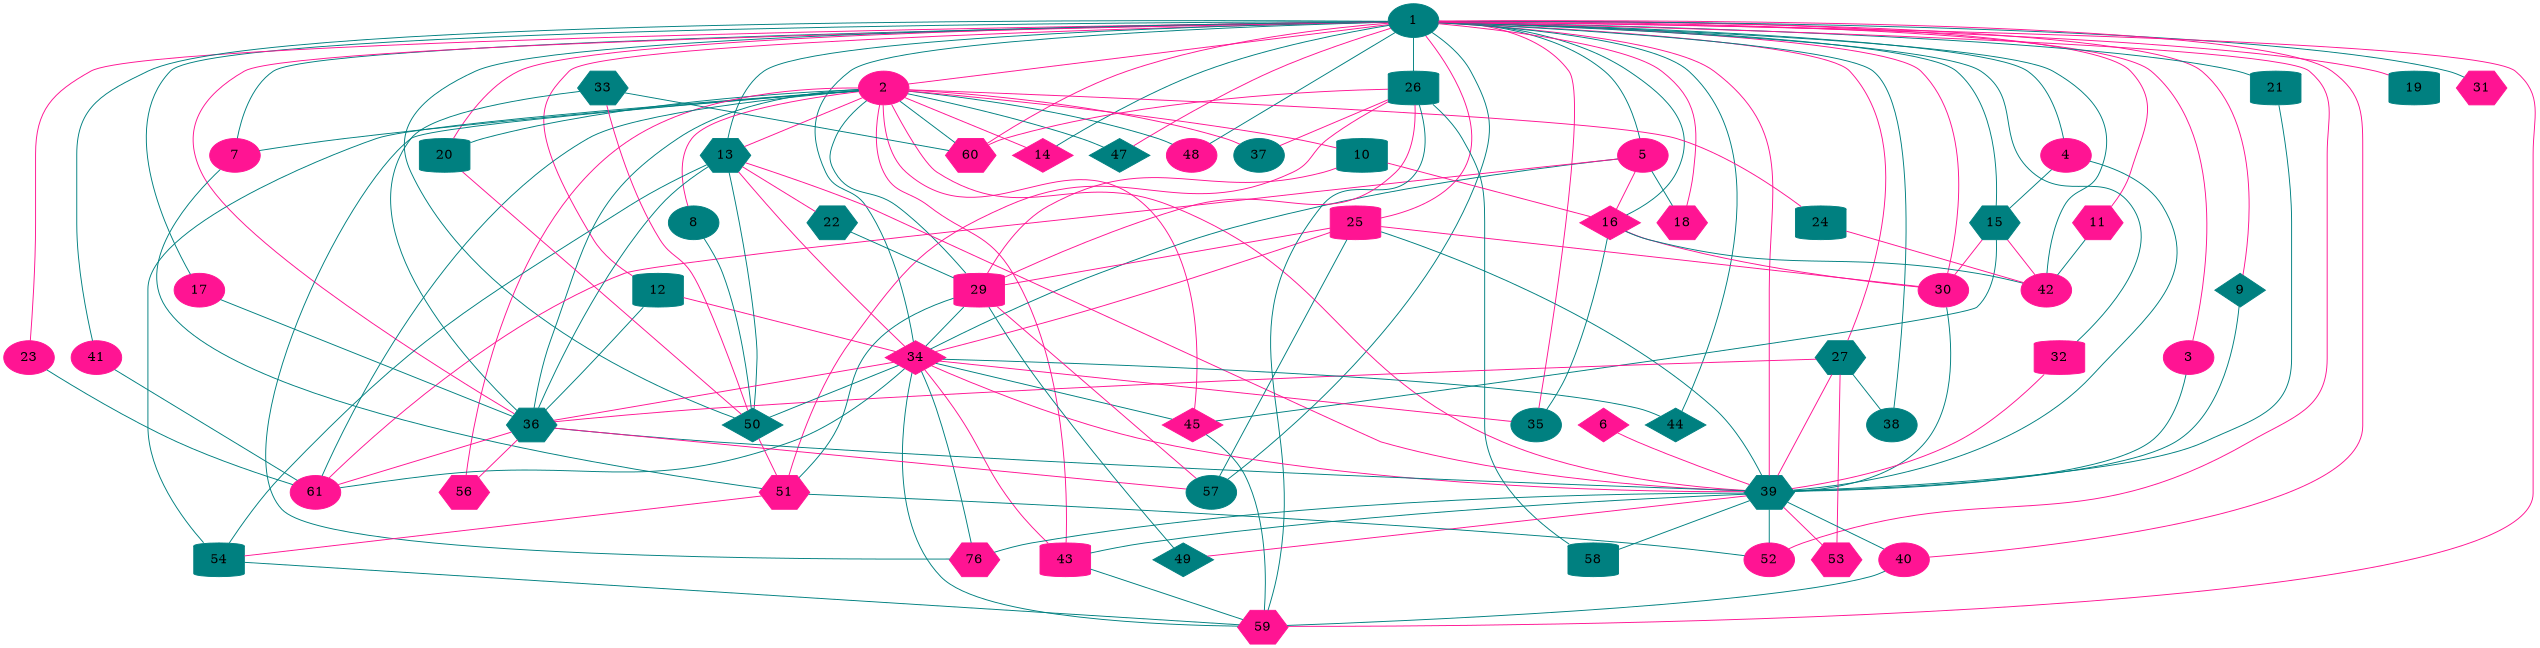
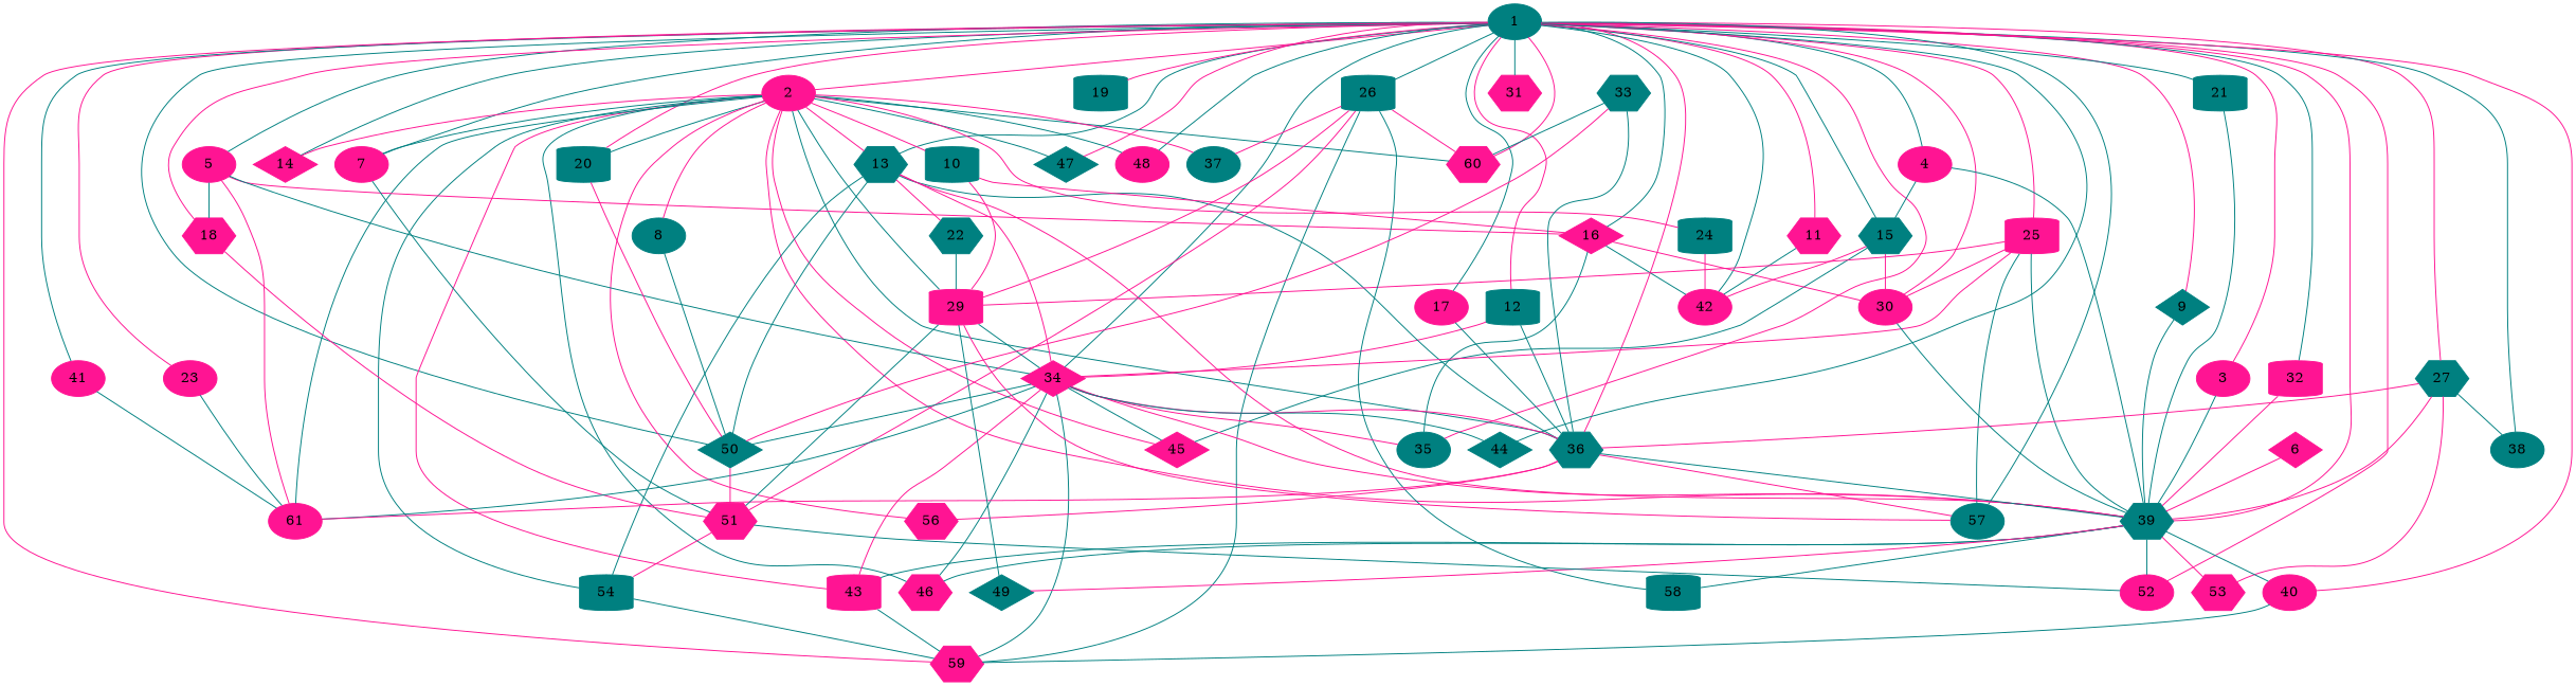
  graph {
    node [color=deeppink shape=ellipse style=filled]
    edge [color=teal weight=1.0]
    1 [color=teal]
    2
    3
    4
    5
    7
    9 [color=teal shape=diamond]
    11 [shape=hexagon]
    12 [color=teal shape=cylinder]
    13 [color=teal shape=hexagon]
    14 [shape=diamond]
    15 [color=teal shape=hexagon]
    16 [shape=diamond]
    17
    18 [shape=hexagon]
    19 [color=teal shape=cylinder]
    20 [color=teal shape=cylinder]
    21 [color=teal shape=cylinder]
    23
    25 [shape=cylinder]
    26 [color=teal shape=cylinder]
    27 [color=teal shape=hexagon]
    30
    31 [shape=hexagon]
    32 [shape=cylinder]
    34 [shape=diamond]
    35 [color=teal]
    36 [color=teal shape=hexagon]
    38 [color=teal]
    39 [color=teal shape=hexagon]
    40
    41
    42
    44 [color=teal shape=diamond]
    47 [color=teal shape=diamond]
    48
    50 [color=teal shape=diamond]
    52
    57 [color=teal]
    59 [shape=hexagon]
    60 [shape=hexagon]
    8 [color=teal]
    10 [color=teal shape=cylinder]
    24 [color=teal shape=cylinder]
    29 [shape=cylinder]
    37 [color=teal]
    43 [shape=cylinder]
    45 [shape=diamond]
-   46 [shape=hexagon label=76]
+   46 [shape=hexagon]
    54 [color=teal shape=cylinder]
    56 [shape=hexagon]
    61
    51 [shape=hexagon]
    22 [color=teal shape=hexagon]
    58 [color=teal shape=cylinder]
    53 [shape=hexagon]
    49 [color=teal shape=diamond]
    6 [shape=diamond]
    33 [color=teal shape=hexagon]
    1 -- 2 [color=deeppink weight=8.0]
    1 -- 3 [color=deeppink]
    1 -- 4
    1 -- 5
    1 -- 7
    1 -- 9 [color=deeppink]
    1 -- 11 [color=deeppink]
    1 -- 12 [color=deeppink]
    1 -- 13 [weight=4.0]
    1 -- 14
    1 -- 15
    1 -- 16 [weight=2.0]
    1 -- 17
    1 -- 18 [color=deeppink]
    1 -- 19 [color=deeppink]
    1 -- 20 [color=deeppink weight=2.0]
    1 -- 21 [weight=2.0]
    1 -- 23 [color=deeppink]
    1 -- 25 [color=deeppink]
    1 -- 26 [weight=2.0]
    1 -- 27 [color=deeppink]
    1 -- 30 [color=deeppink]
    1 -- 31 [weight=2.0]
    1 -- 32
    1 -- 34 [weight=4.0]
    1 -- 35 [color=deeppink]
    1 -- 36 [color=deeppink weight=4.0]
    1 -- 38
    1 -- 39 [color=deeppink weight=6.0]
    1 -- 40 [color=deeppink]
    1 -- 41
    1 -- 42
    1 -- 44
    1 -- 47 [color=deeppink]
    1 -- 48
    1 -- 50
    1 -- 52 [color=deeppink weight=2.0]
    1 -- 57 [weight=2.0]
    1 -- 59 [color=deeppink]
    1 -- 60 [color=deeppink weight=2.0]
    2 -- 7 [weight=2.0]
    2 -- 13 [color=deeppink weight=2.0]
    2 -- 14 [color=deeppink]
    2 -- 20
    2 -- 36 [weight=3.0]
    2 -- 39 [color=deeppink weight=2.0]
    2 -- 47
    2 -- 48
    2 -- 60 [weight=2.0]
    2 -- 8 [color=deeppink]
    2 -- 10 [color=deeppink]
    2 -- 24 [color=deeppink]
    2 -- 29
    2 -- 37 [color=deeppink]
    2 -- 43 [color=deeppink]
    2 -- 45 [color=deeppink weight=3.0]
    2 -- 46 [weight=2.0]
    2 -- 54
    2 -- 56 [color=deeppink]
    2 -- 61
    3 -- 39
    4 -- 15
    4 -- 39
    5 -- 16 [color=deeppink]
    5 -- 18
    5 -- 34
    5 -- 61 [color=deeppink]
    7 -- 51
    9 -- 39
    11 -- 42
    12 -- 34 [color=deeppink]
    12 -- 36
    13 -- 34 [color=deeppink]
    13 -- 36
    13 -- 39 [color=deeppink]
    13 -- 50
    13 -- 54 [weight=2.0]
    13 -- 22 [color=deeppink]
    15 -- 30 [color=deeppink]
    15 -- 42 [color=deeppink]
    15 -- 45
    16 -- 30 [color=deeppink]
    16 -- 35
    16 -- 42
    17 -- 36
+   18 -- 51 [color=deeppink]
    20 -- 50 [color=deeppink]
    21 -- 39
    23 -- 61
    25 -- 30 [color=deeppink]
    25 -- 34 [color=deeppink]
    25 -- 39
    25 -- 57
    25 -- 29 [color=deeppink]
    26 -- 59
    26 -- 60 [color=deeppink]
    26 -- 29 [color=deeppink]
    26 -- 37 [color=deeppink]
    26 -- 51 [color=deeppink]
    26 -- 58
    27 -- 36 [color=deeppink]
    27 -- 38
    27 -- 39 [color=deeppink]
    27 -- 53 [color=deeppink]
    30 -- 39
    32 -- 39 [color=deeppink]
    34 -- 35 [color=deeppink]
    34 -- 36 [color=deeppink]
    34 -- 39 [color=deeppink]
    34 -- 44
    34 -- 50 [weight=2.0]
    34 -- 59
    34 -- 43 [color=deeppink]
    34 -- 45
    34 -- 46
    34 -- 61
    36 -- 39
    36 -- 57 [color=deeppink]
    36 -- 56 [color=deeppink]
    36 -- 61 [color=deeppink]
    39 -- 40
    39 -- 52
    39 -- 43
    39 -- 46
    39 -- 58
    39 -- 53 [color=deeppink]
    39 -- 49 [color=deeppink]
    40 -- 59
    41 -- 61
    50 -- 51 [color=deeppink]
    8 -- 50
    10 -- 16 [color=deeppink]
    10 -- 29 [color=deeppink]
    24 -- 42 [color=deeppink]
    29 -- 34
    29 -- 57 [color=deeppink]
    29 -- 51
    29 -- 49
    43 -- 59
-   45 -- 59
    54 -- 59
    51 -- 52
    51 -- 54 [color=deeppink]
    22 -- 29
    6 -- 39 [color=deeppink]
    33 -- 36
    33 -- 50 [color=deeppink]
    33 -- 60
  }
